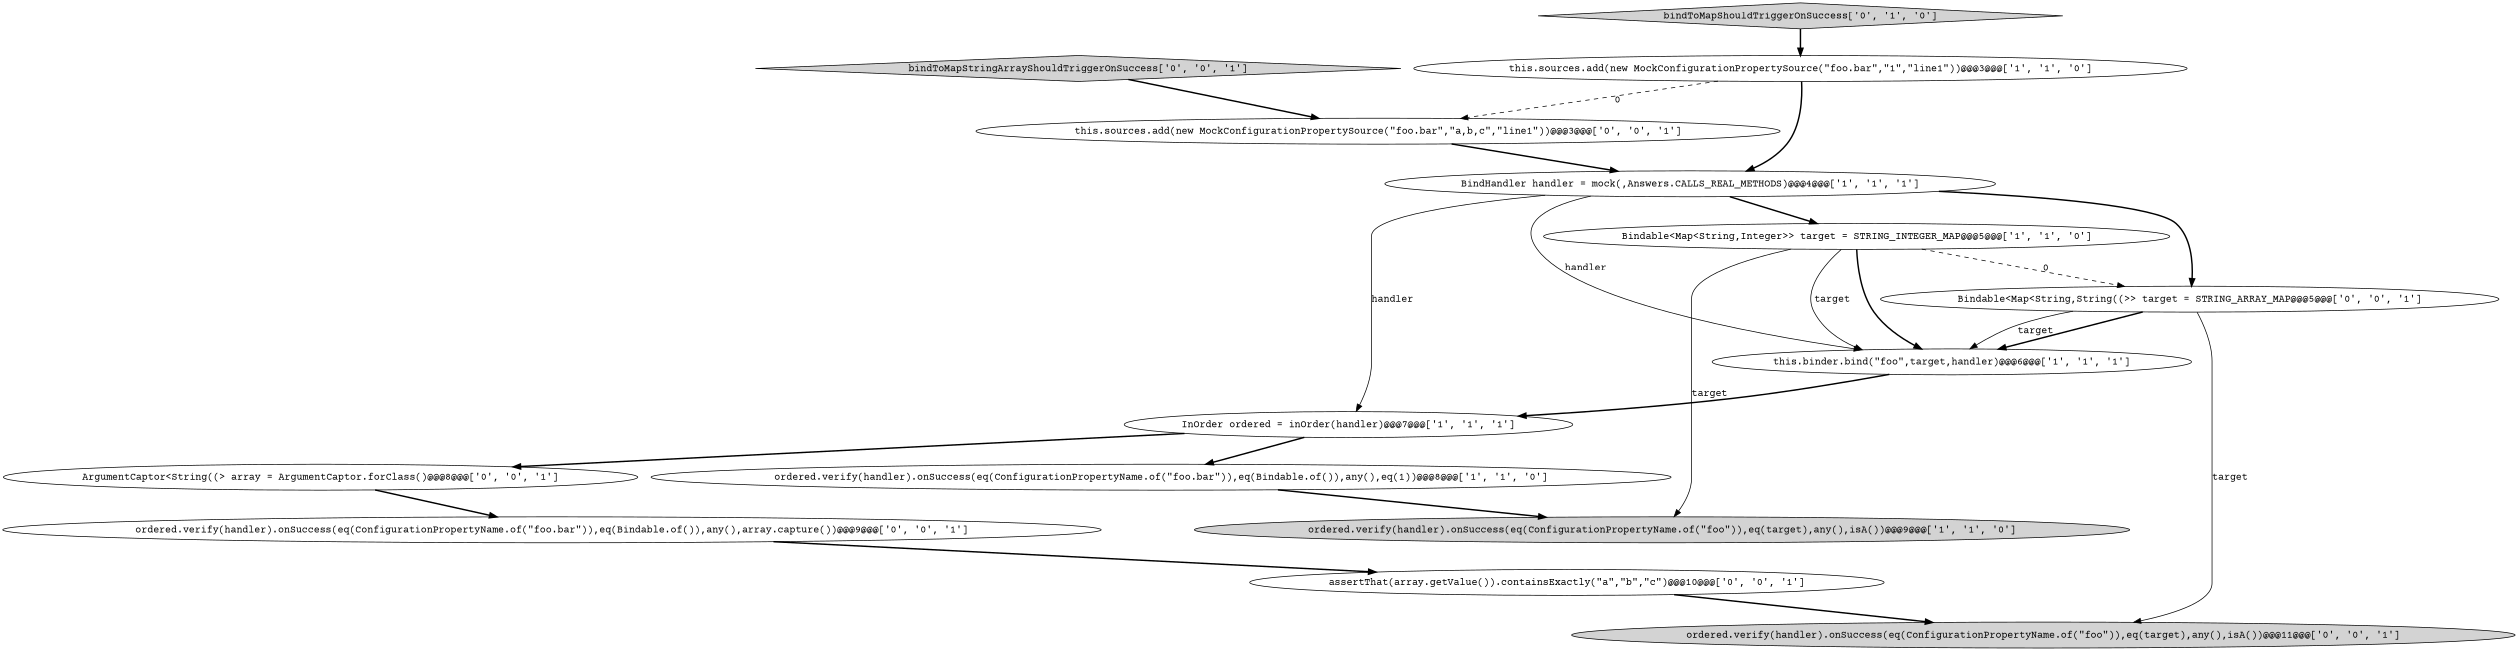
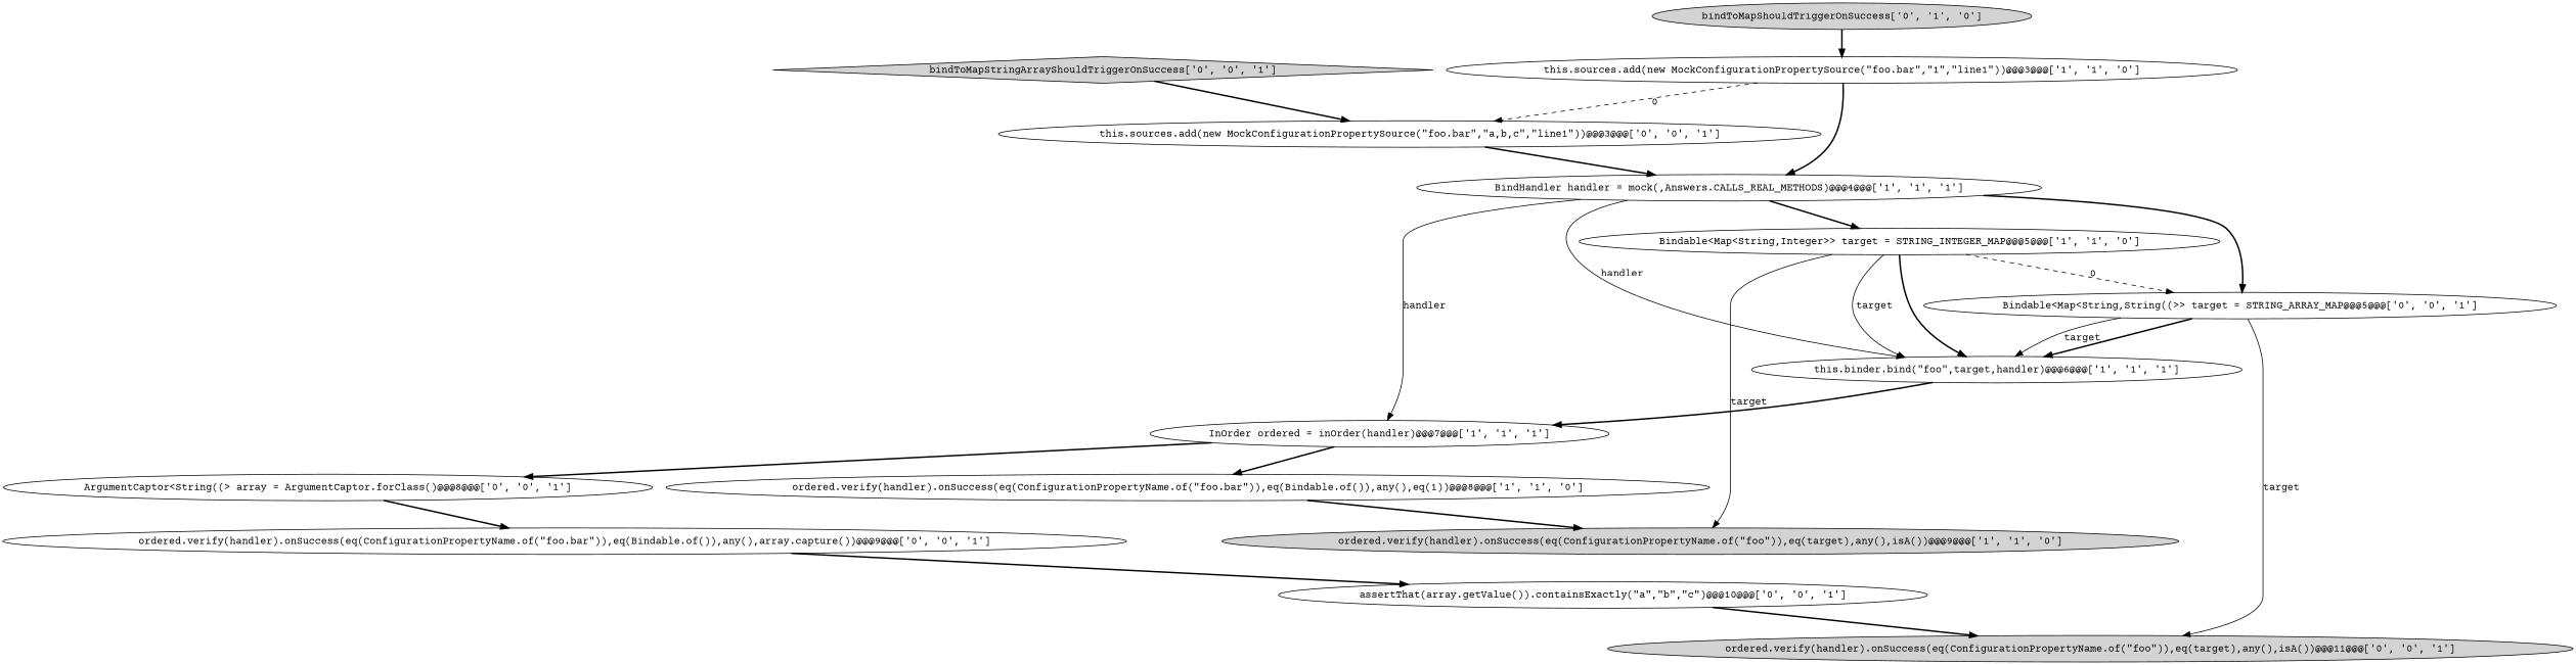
  digraph {
    fontname="Courier Prime"
    node [fillcolor=white fontname="Courier Prime" shape=ellipse style=filled]
    edge [fontname="Courier Prime" style=bold]
    n1 [fillcolor=lightgray label="bindToMapStringArrayShouldTriggerOnSuccess['0', '0', '1']" shape=diamond]
    n2 [label="this.sources.add(new MockConfigurationPropertySource(\"foo.bar\",\"a,b,c\",\"line1\"))@@@3@@@['0', '0', '1']"]
    n3 [label="BindHandler handler = mock(,Answers.CALLS_REAL_METHODS)@@@4@@@['1', '1', '1']"]
    n4 [label="ArgumentCaptor<String((> array = ArgumentCaptor.forClass()@@@8@@@['0', '0', '1']"]
    n5 [label="ordered.verify(handler).onSuccess(eq(ConfigurationPropertyName.of(\"foo.bar\")),eq(Bindable.of()),any(),array.capture())@@@9@@@['0', '0', '1']"]
    n6 [label="assertThat(array.getValue()).containsExactly(\"a\",\"b\",\"c\")@@@10@@@['0', '0', '1']"]
    n7 [fillcolor=lightgray label="ordered.verify(handler).onSuccess(eq(ConfigurationPropertyName.of(\"foo\")),eq(target),any(),isA())@@@9@@@['1', '1', '0']"]
    n8 [label="Bindable<Map<String,Integer>> target = STRING_INTEGER_MAP@@@5@@@['1', '1', '0']"]
    n9 [label="Bindable<Map<String,String((>> target = STRING_ARRAY_MAP@@@5@@@['0', '0', '1']"]
    n10 [label="this.binder.bind(\"foo\",target,handler)@@@6@@@['1', '1', '1']"]
    n11 [fillcolor=lightgray label="ordered.verify(handler).onSuccess(eq(ConfigurationPropertyName.of(\"foo\")),eq(target),any(),isA())@@@11@@@['0', '0', '1']"]
    n12 [label="InOrder ordered = inOrder(handler)@@@7@@@['1', '1', '1']"]
    n13 [label="this.sources.add(new MockConfigurationPropertySource(\"foo.bar\",\"1\",\"line1\"))@@@3@@@['1', '1', '0']"]
    n14 [label="ordered.verify(handler).onSuccess(eq(ConfigurationPropertyName.of(\"foo.bar\")),eq(Bindable.of()),any(),eq(1))@@@8@@@['1', '1', '0']"]
-   n15 [fillcolor=lightgray label="bindToMapShouldTriggerOnSuccess['0', '1', '0']" shape=diamond]
+   n15 [fillcolor=lightgray label="bindToMapShouldTriggerOnSuccess['0', '1', '0']"]
    n1 -> n2
    n2 -> n3
    n3 -> n8
    n3 -> n9
    n3 -> n10 [label=handler style=solid]
    n3 -> n12 [label=handler style=solid]
    n4 -> n5
    n5 -> n6
    n6 -> n11
    n8 -> n7 [label=target style=solid]
    n8 -> n9 [label=0 style=dashed]
    n8 -> n10 [label=target style=solid]
    n8 -> n10
    n9 -> n10
    n9 -> n10 [label=target style=solid]
    n9 -> n11 [label=target style=solid]
    n10 -> n12
    n12 -> n4
    n12 -> n14
    n13 -> n2 [label=0 style=dashed]
    n13 -> n3
    n14 -> n7
    n15 -> n13
  }
